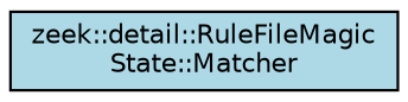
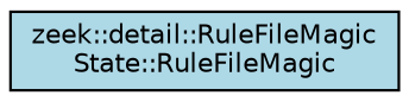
  digraph {
    rankdir=LR
-   n1 [color=black fillcolor=lightblue fontname=Helvetica fontsize=10 height=0.2 label="zeek::detail::RuleFileMagic\lState::Matcher" shape=record style=filled width=0.4]
+   n1 [color=black fillcolor=lightblue fontname=Helvetica fontsize=10 height=0.2 label="zeek::detail::RuleFileMagic\lState::RuleFileMagic" shape=record style=filled width=0.4]
  }
